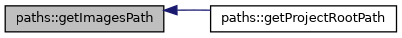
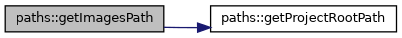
  digraph {
    rankdir=LR
    node [color=black fontname=Helvetica fontsize=10 shape=record]
    n1 [fillcolor=grey75 fontcolor=black height=0.2 label="paths::getImagesPath" style=filled width=0.4]
    n2 [height=0.2 label="paths::getProjectRootPath" width=0.4]
-   n2 -> n1 [color=midnightblue fontname=Helvetica fontsize=10 labelfontname=Helvetica labelfontsize=10 style=solid]
+   n1 -> n2 [color=midnightblue fontname=Helvetica fontsize=10 labelfontname=Helvetica labelfontsize=10 style=solid]
  }
